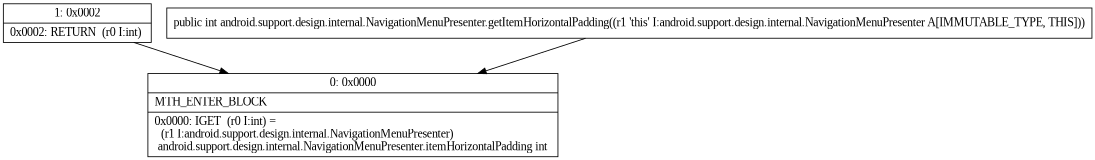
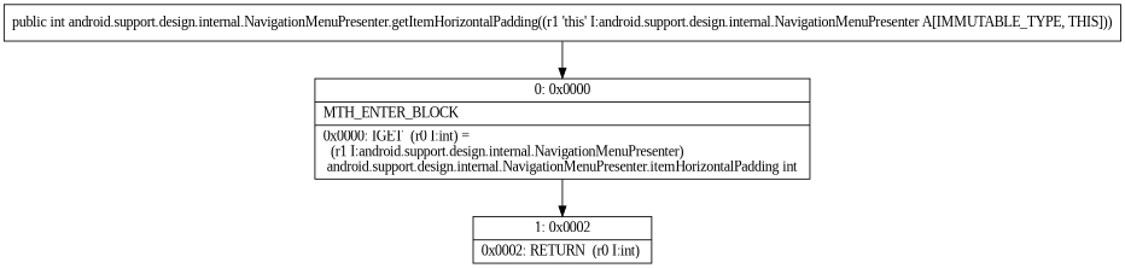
  digraph {
    fontname="Liberation Serif"
    node [shape=record fontname="Liberation Serif"]
    edge [fontname="Liberation Serif"]
    n1 [label="{0\:\ 0x0000|MTH_ENTER_BLOCK\l|0x0000: IGET  (r0 I:int) = \l  (r1 I:android.support.design.internal.NavigationMenuPresenter)\l android.support.design.internal.NavigationMenuPresenter.itemHorizontalPadding int \l}"]
    n2 [label="{1\:\ 0x0002|0x0002: RETURN  (r0 I:int) \l}"]
    n3 [label="{public int android.support.design.internal.NavigationMenuPresenter.getItemHorizontalPadding((r1 'this' I:android.support.design.internal.NavigationMenuPresenter A[IMMUTABLE_TYPE, THIS])) }"]
-   n2 -> n1
+   n1 -> n2
    n3 -> n1
  }
